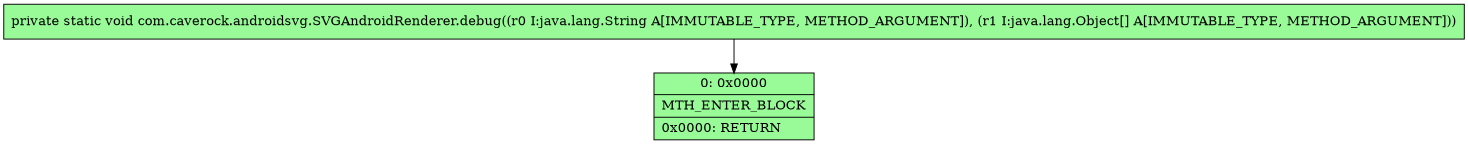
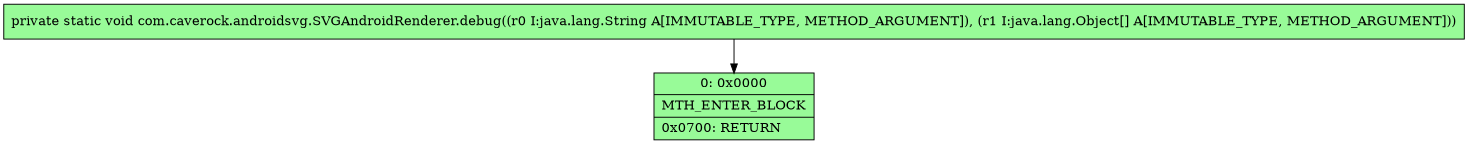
  digraph {
    node [shape=record style=filled fillcolor=palegreen]
-   n1 [label="{0\:\ 0x0000|MTH_ENTER_BLOCK\l|0x0000: RETURN   \l}"]
+   n1 [label="{0\:\ 0x0000|MTH_ENTER_BLOCK\l|0x0700: RETURN   \l}"]
    n2 [label="{private static void com.caverock.androidsvg.SVGAndroidRenderer.debug((r0 I:java.lang.String A[IMMUTABLE_TYPE, METHOD_ARGUMENT]), (r1 I:java.lang.Object[] A[IMMUTABLE_TYPE, METHOD_ARGUMENT])) }"]
    n2 -> n1
  }
